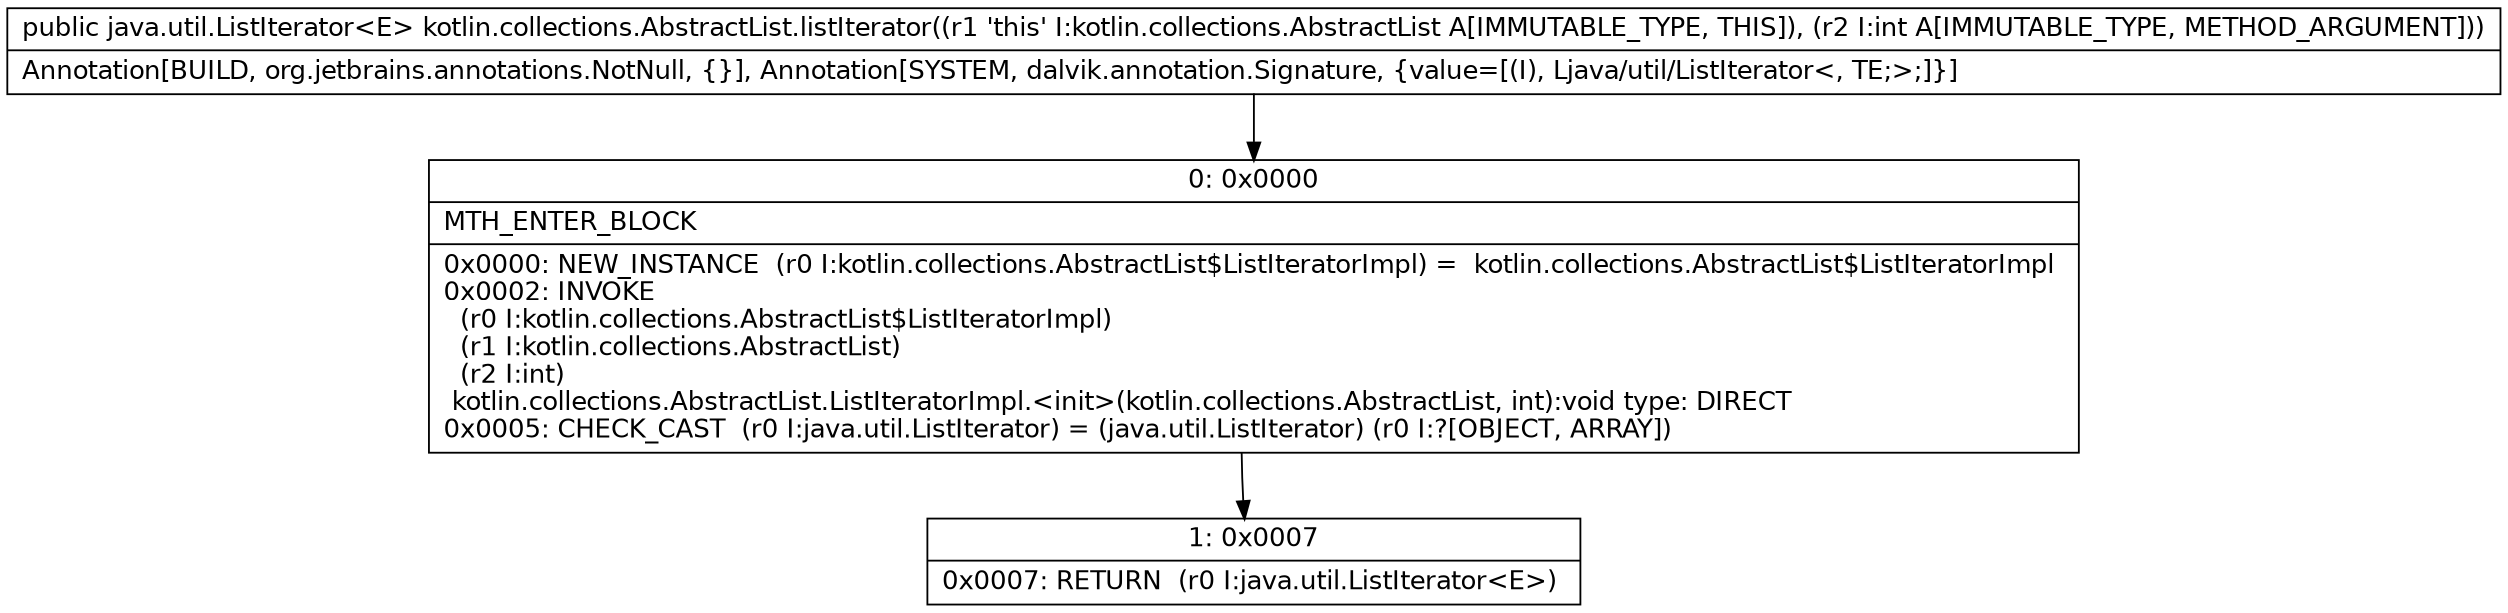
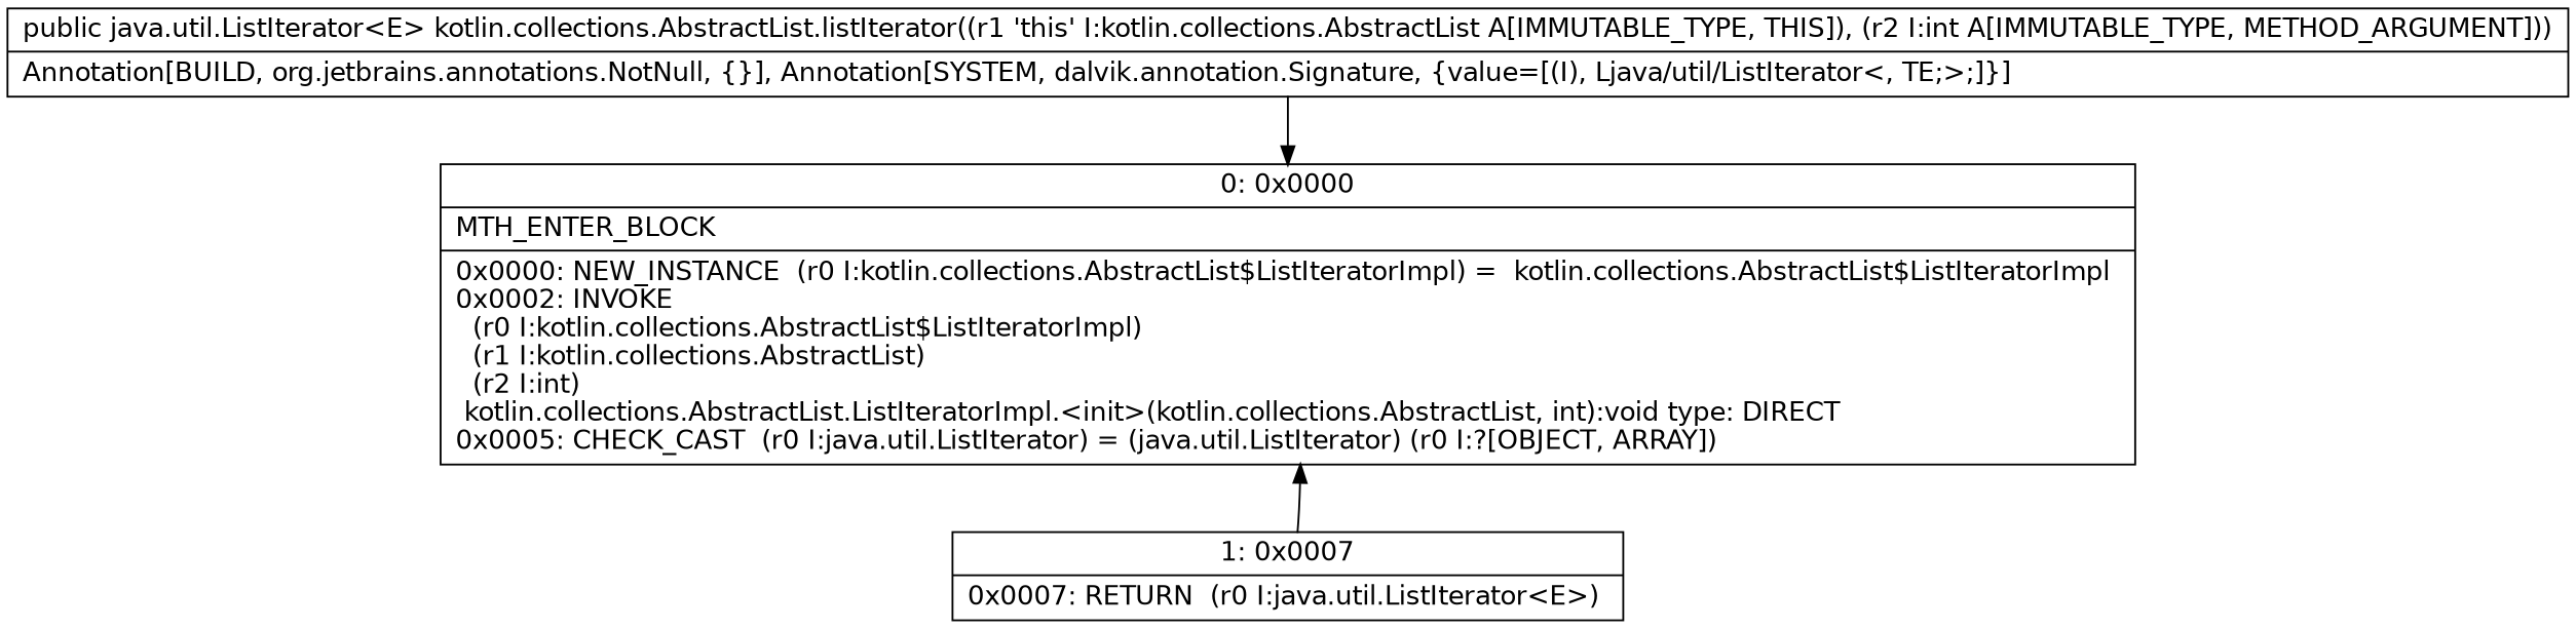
  digraph {
    fontname="DejaVu Sans"
    node [shape=record fontname="DejaVu Sans"]
    edge [fontname="DejaVu Sans"]
    n1 [label="{0\:\ 0x0000|MTH_ENTER_BLOCK\l|0x0000: NEW_INSTANCE  (r0 I:kotlin.collections.AbstractList$ListIteratorImpl) =  kotlin.collections.AbstractList$ListIteratorImpl \l0x0002: INVOKE  \l  (r0 I:kotlin.collections.AbstractList$ListIteratorImpl)\l  (r1 I:kotlin.collections.AbstractList)\l  (r2 I:int)\l kotlin.collections.AbstractList.ListIteratorImpl.\<init\>(kotlin.collections.AbstractList, int):void type: DIRECT \l0x0005: CHECK_CAST  (r0 I:java.util.ListIterator) = (java.util.ListIterator) (r0 I:?[OBJECT, ARRAY]) \l}"]
    n2 [label="{1\:\ 0x0007|0x0007: RETURN  (r0 I:java.util.ListIterator\<E\>) \l}"]
    n3 [label="{public java.util.ListIterator\<E\> kotlin.collections.AbstractList.listIterator((r1 'this' I:kotlin.collections.AbstractList A[IMMUTABLE_TYPE, THIS]), (r2 I:int A[IMMUTABLE_TYPE, METHOD_ARGUMENT]))  | Annotation[BUILD, org.jetbrains.annotations.NotNull, \{\}], Annotation[SYSTEM, dalvik.annotation.Signature, \{value=[(I), Ljava\/util\/ListIterator\<, TE;\>;]\}]\l}"]
-   n1 -> n2
+   n2 -> n1
    n3 -> n1
  }
